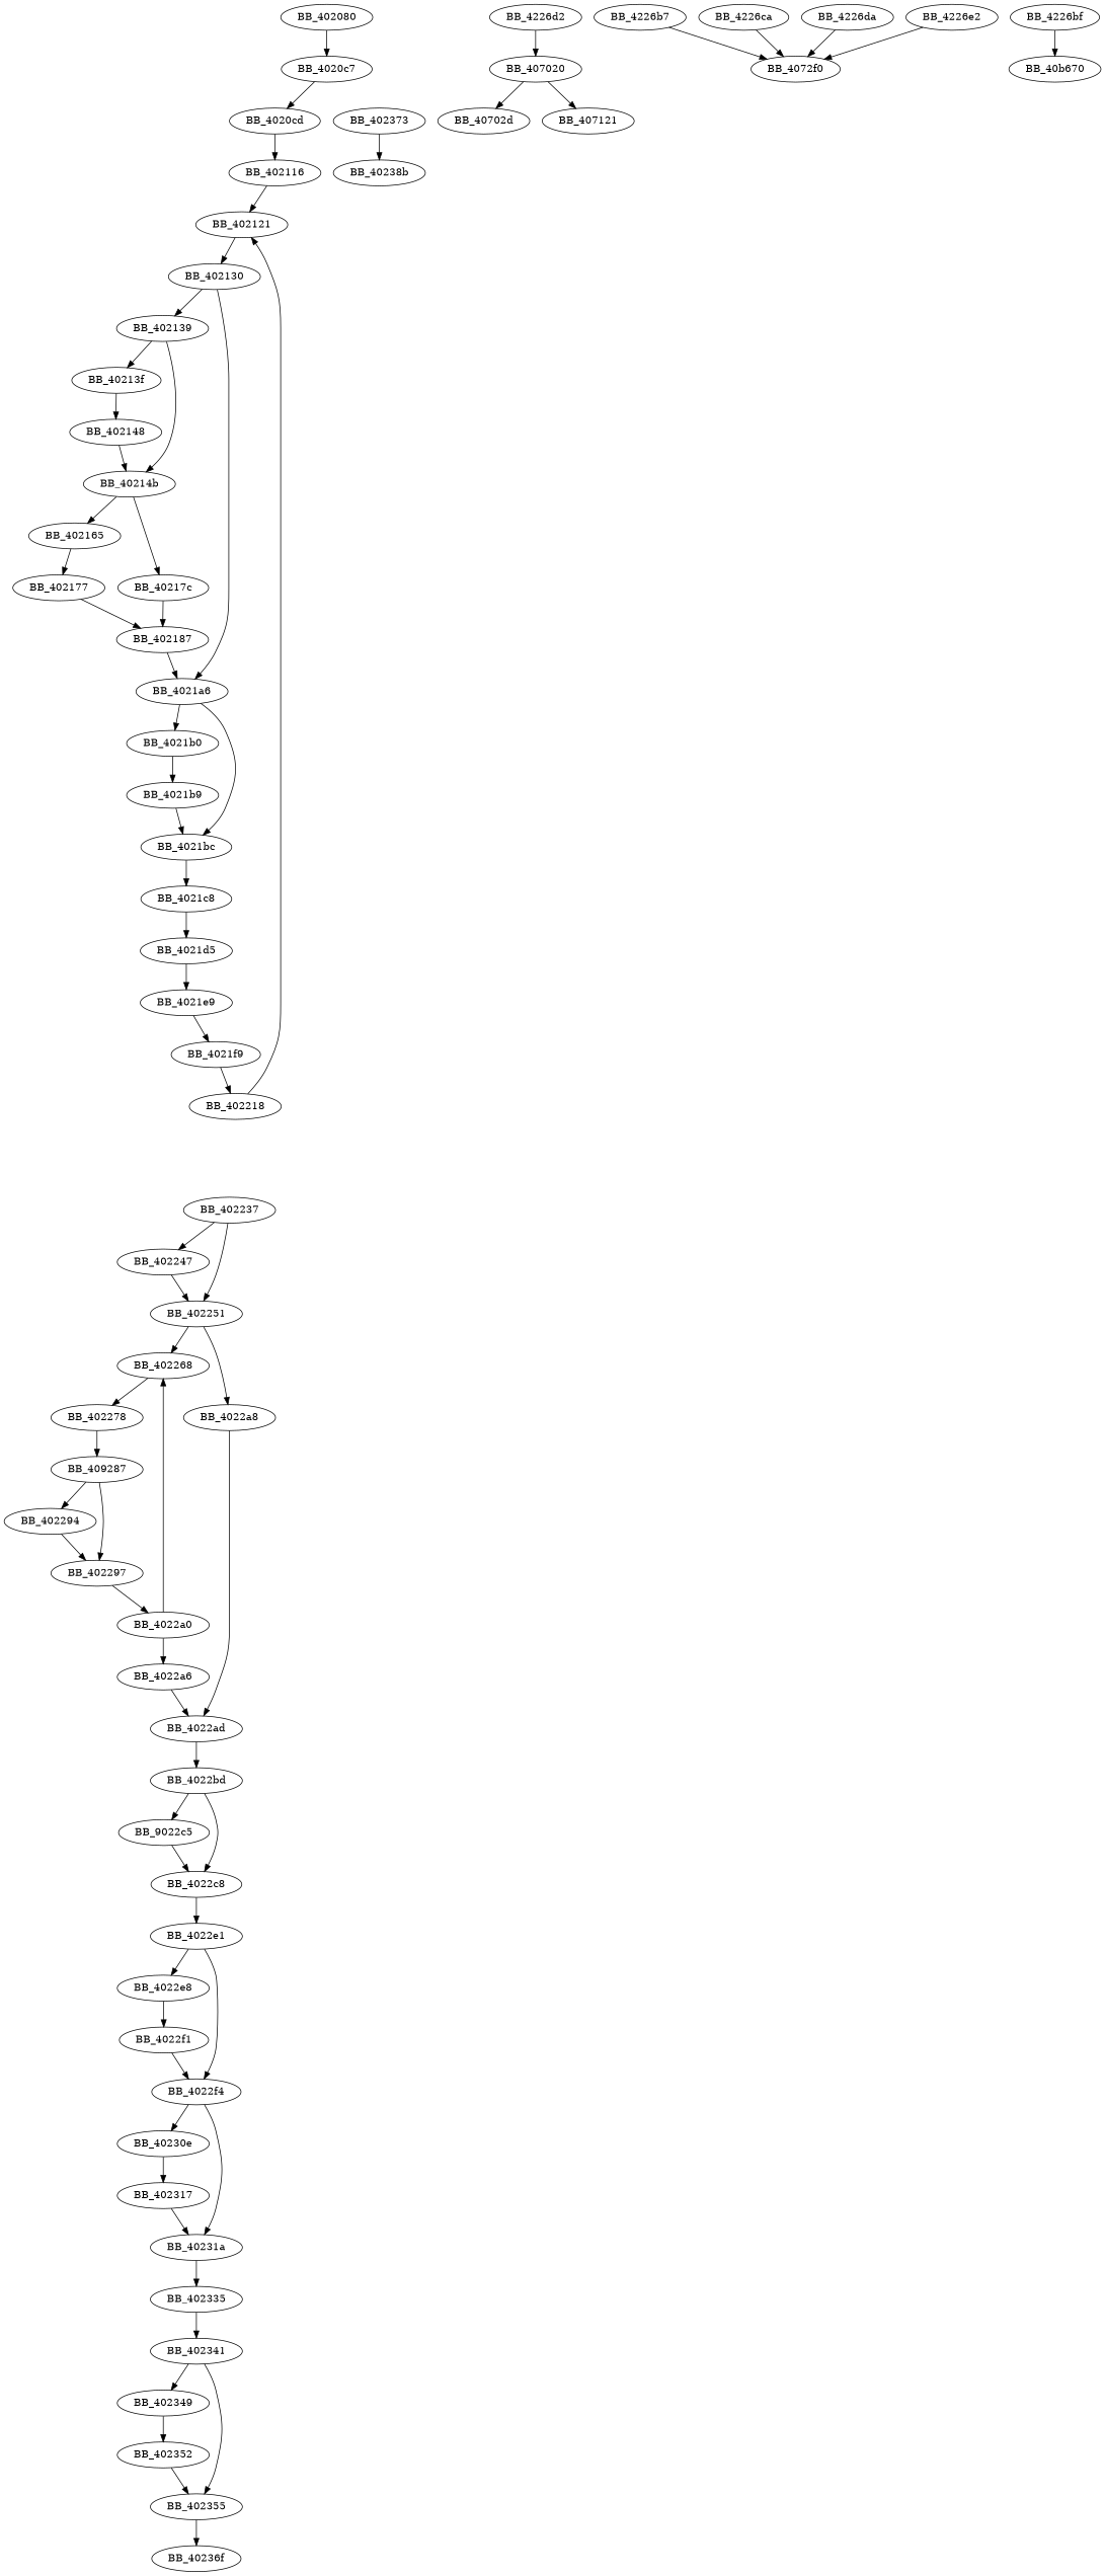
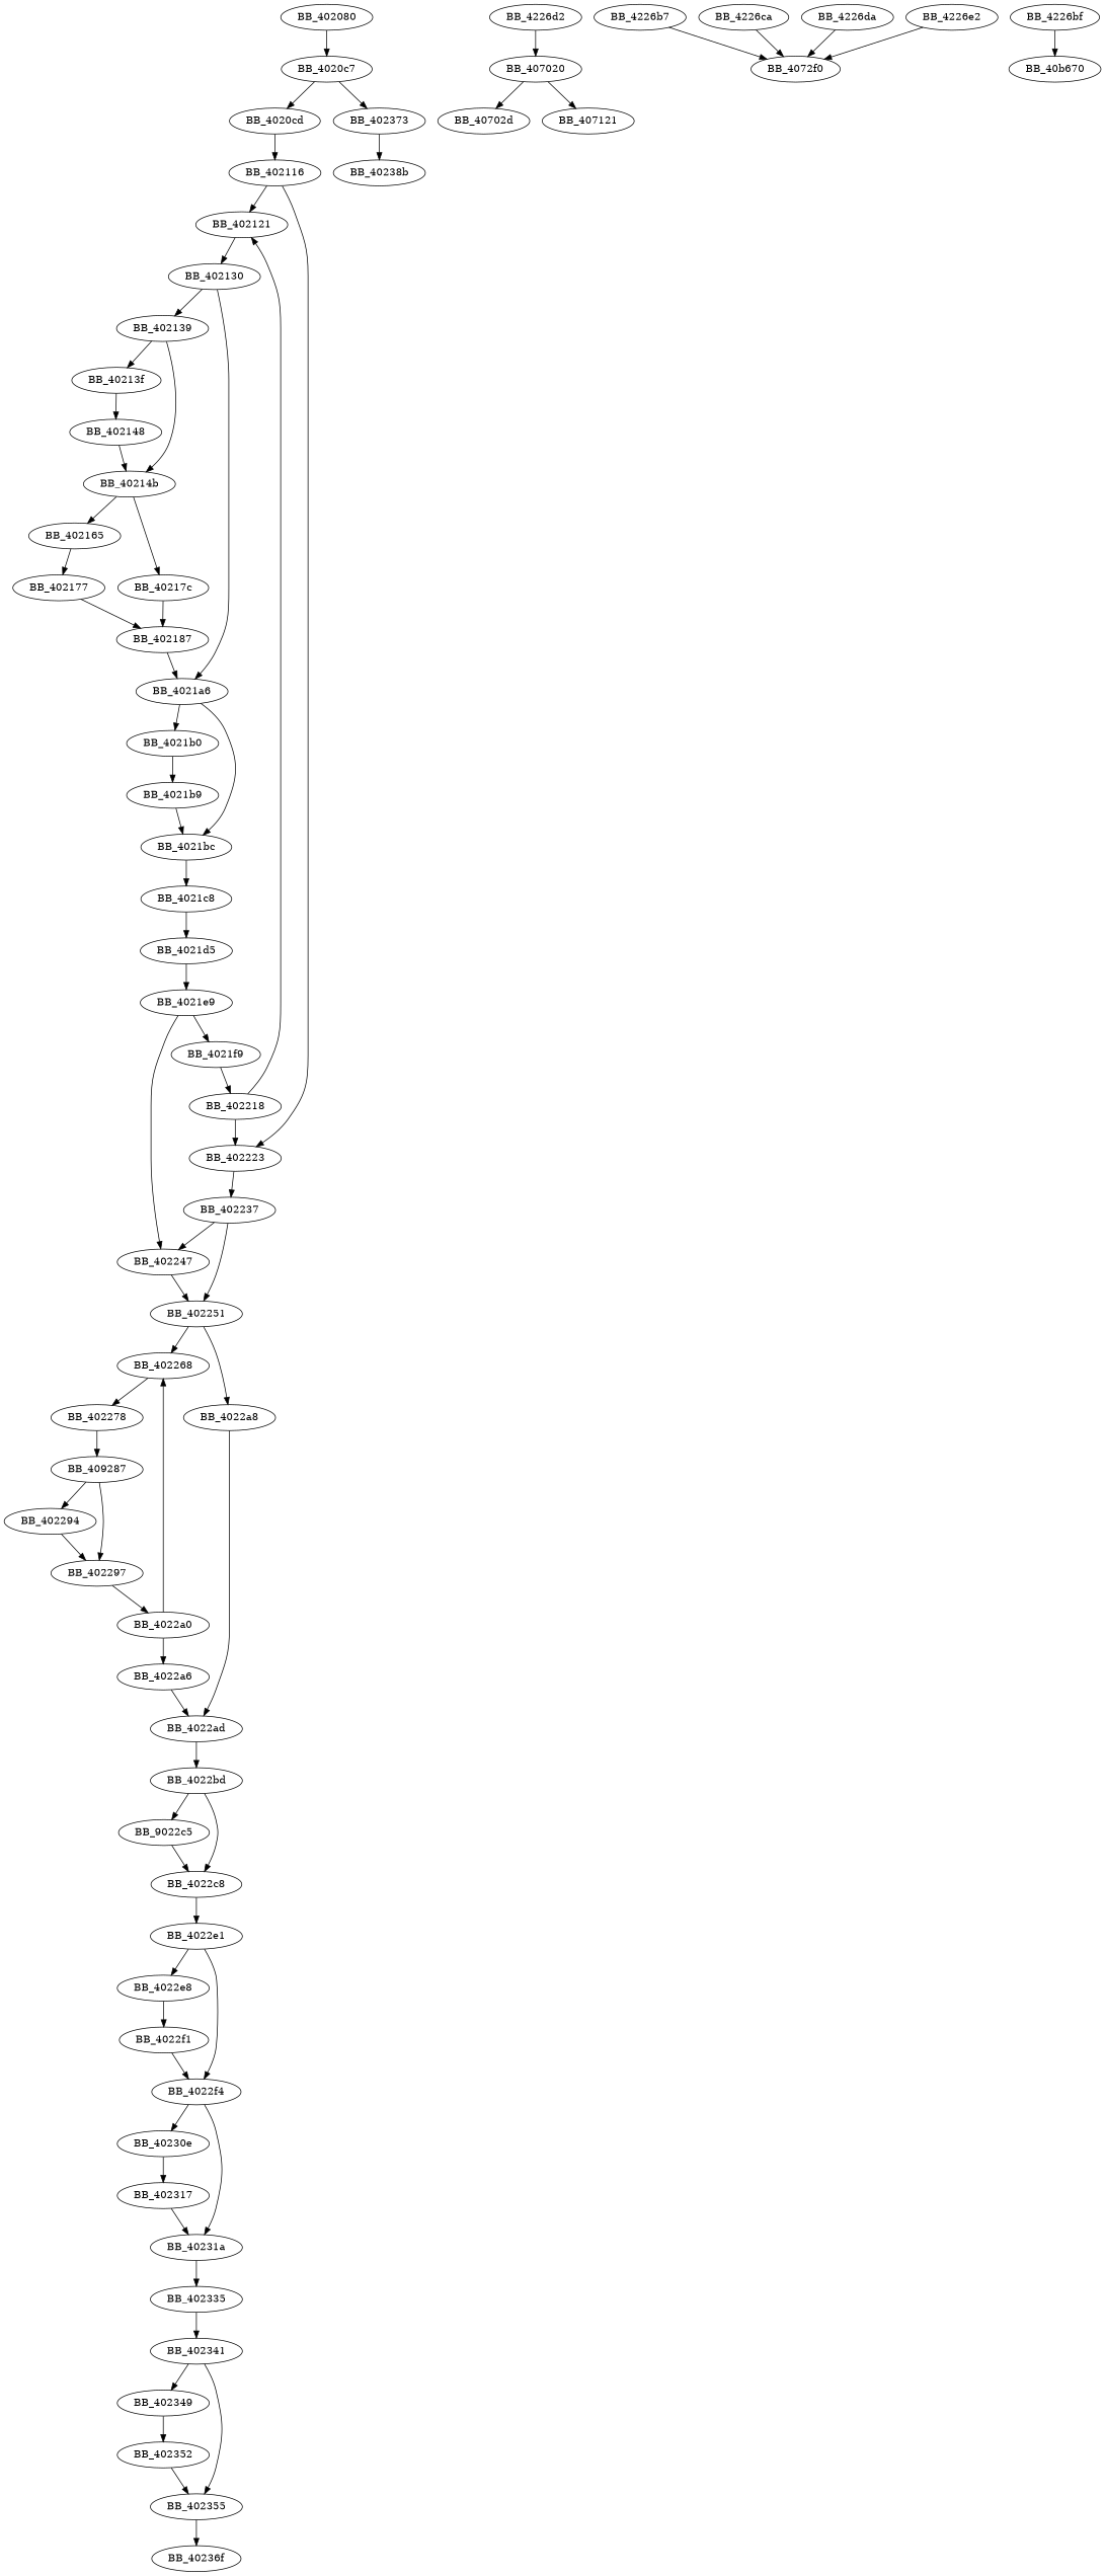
  digraph {
    n1 [label=BB_4020c7]
    BB_402080
    BB_4020cd
    BB_402373
    BB_402116
    BB_40238b
    BB_402121
+   BB_402223
    BB_402130
    BB_402237
    BB_402139
    BB_4021a6
    BB_402247
    BB_402251
    BB_40213f
    BB_40214b
    BB_4021b0
    BB_4021bc
    BB_402148
    BB_402165
    BB_40217c
    BB_4021b9
    BB_4021c8
    BB_402177
    BB_402187
    BB_4021d5
    BB_4021e9
    BB_4021f9
    BB_402218
    BB_402268
    BB_4022a8
    BB_402278
    BB_4022ad
    n34 [label=BB_409287]
    BB_4022bd
    BB_402294
    BB_402297
    BB_4022a0
    BB_4022a6
    n40 [label=BB_9022c5]
    BB_4022c8
    BB_4022e1
    BB_4022e8
    BB_4022f4
    BB_4022f1
    BB_40230e
    BB_40231a
    BB_402317
    BB_402335
    BB_402341
    BB_402349
    BB_402355
    BB_402352
    BB_40236f
    BB_407020
    BB_40702d
    BB_407121
    BB_4226b7
    BB_4072f0
    BB_4226bf
    BB_40b670
    BB_4226ca
    BB_4226d2
    BB_4226da
    BB_4226e2
    n1 -> BB_4020cd
+   n1 -> BB_402373
    BB_402080 -> n1
    BB_4020cd -> BB_402116
    BB_402373 -> BB_40238b
    BB_402116 -> BB_402121
+   BB_402116 -> BB_402223
    BB_402121 -> BB_402130
+   BB_402223 -> BB_402237
    BB_402130 -> BB_402139
    BB_402130 -> BB_4021a6
    BB_402237 -> BB_402247
    BB_402237 -> BB_402251
    BB_402139 -> BB_40213f
    BB_402139 -> BB_40214b
    BB_4021a6 -> BB_4021b0
    BB_4021a6 -> BB_4021bc
    BB_402247 -> BB_402251
    BB_402251 -> BB_402268
    BB_402251 -> BB_4022a8
    BB_40213f -> BB_402148
    BB_40214b -> BB_402165
    BB_40214b -> BB_40217c
    BB_4021b0 -> BB_4021b9
    BB_4021bc -> BB_4021c8
    BB_402148 -> BB_40214b
    BB_402165 -> BB_402177
    BB_40217c -> BB_402187
    BB_4021b9 -> BB_4021bc
    BB_4021c8 -> BB_4021d5
    BB_402177 -> BB_402187
    BB_402187 -> BB_4021a6
    BB_4021d5 -> BB_4021e9
+   BB_4021e9 -> BB_402247
    BB_4021e9 -> BB_4021f9
    BB_4021f9 -> BB_402218
    BB_402218 -> BB_402121
+   BB_402218 -> BB_402223
    BB_402268 -> BB_402278
    BB_4022a8 -> BB_4022ad
    BB_402278 -> n34
    BB_4022ad -> BB_4022bd
    n34 -> BB_402294
    n34 -> BB_402297
    BB_4022bd -> n40
    BB_4022bd -> BB_4022c8
    BB_402294 -> BB_402297
    BB_402297 -> BB_4022a0
    BB_4022a0 -> BB_402268
    BB_4022a0 -> BB_4022a6
    BB_4022a6 -> BB_4022ad
    n40 -> BB_4022c8
    BB_4022c8 -> BB_4022e1
    BB_4022e1 -> BB_4022e8
    BB_4022e1 -> BB_4022f4
    BB_4022e8 -> BB_4022f1
    BB_4022f4 -> BB_40230e
    BB_4022f4 -> BB_40231a
    BB_4022f1 -> BB_4022f4
    BB_40230e -> BB_402317
    BB_40231a -> BB_402335
    BB_402317 -> BB_40231a
    BB_402335 -> BB_402341
    BB_402341 -> BB_402349
    BB_402341 -> BB_402355
    BB_402349 -> BB_402352
    BB_402355 -> BB_40236f
    BB_402352 -> BB_402355
    BB_407020 -> BB_40702d
    BB_407020 -> BB_407121
    BB_4226b7 -> BB_4072f0
    BB_4226bf -> BB_40b670
    BB_4226ca -> BB_4072f0
    BB_4226d2 -> BB_407020
    BB_4226da -> BB_4072f0
    BB_4226e2 -> BB_4072f0
  }
